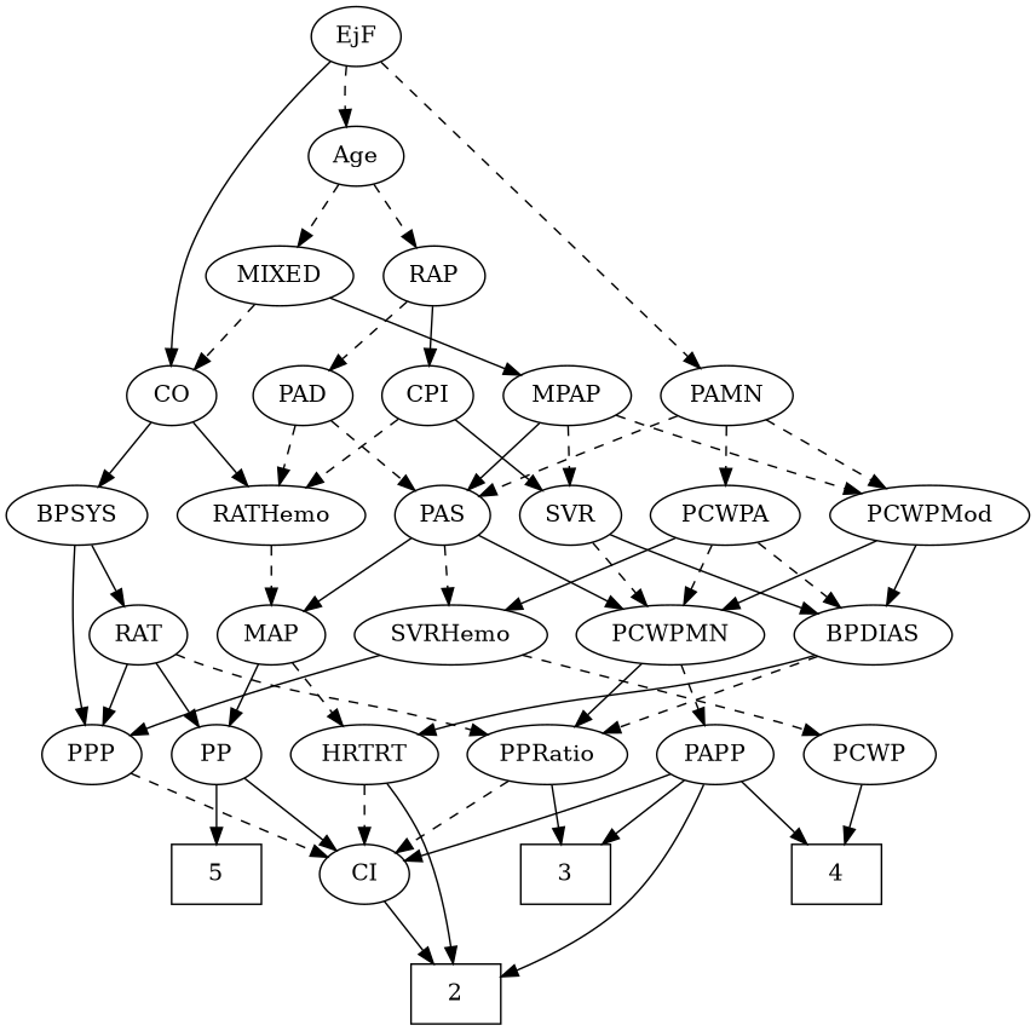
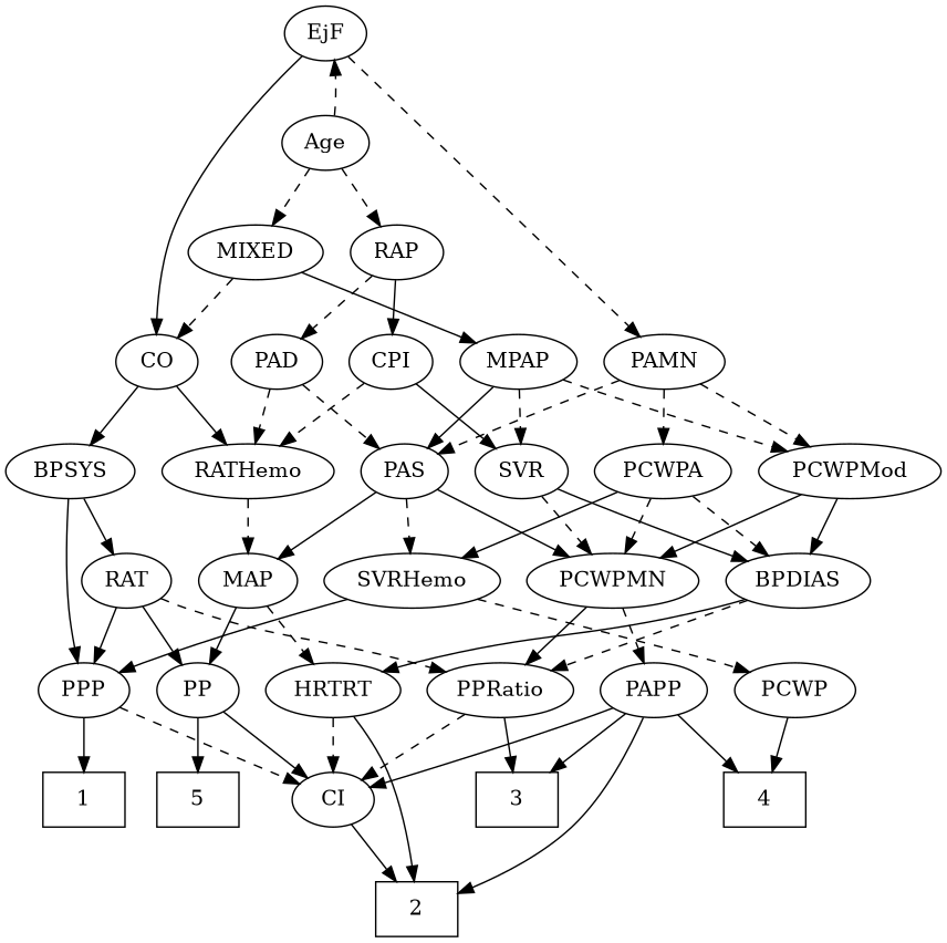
  strict digraph {
    edge [style=solid]
+   1 [height=0.5 shape=box width=0.75]
    2 [height=0.5 shape=box width=0.75]
    3 [height=0.5 shape=box width=0.75]
    4 [height=0.5 shape=box width=0.75]
    5 [height=0.5 shape=box width=0.75]
    Age [height=0.5 width=0.75]
    EjF [height=0.5 width=0.75]
    RAP [height=0.5 width=0.77632]
    MIXED [height=0.5 width=1.1193]
    CO [height=0.5 width=0.75]
    PAMN [height=0.5 width=1.011]
    PAD [height=0.5 width=0.79437]
    CPI [height=0.5 width=0.75]
    MPAP [height=0.5 width=0.97491]
    BPSYS [height=0.5 width=1.0471]
    RATHemo [height=0.5 width=1.3721]
    PAS [height=0.5 width=0.75]
    PCWPMod [height=0.5 width=1.4443]
    PCWPA [height=0.5 width=1.1555]
    SVR [height=0.5 width=0.77632]
    RAT [height=0.5 width=0.75827]
    PPP [height=0.5 width=0.75]
    MAP [height=0.5 width=0.84854]
    PCWPMN [height=0.5 width=1.3902]
    SVRHemo [height=0.5 width=1.3902]
    BPDIAS [height=0.5 width=1.1735]
    PPRatio [height=0.5 width=1.1013]
    PAPP [height=0.5 width=0.88464]
    PCWP [height=0.5 width=0.97491]
    PP [height=0.5 width=0.75]
    HRTRT [height=0.5 width=1.1013]
    CI [height=0.5 width=0.75]
-   EjF -> Age [style=dashed]
+   Age -> EjF [style=dashed]
    Age -> RAP [style=dashed]
    Age -> MIXED [style=dashed]
    EjF -> CO
    EjF -> PAMN [style=dashed]
    RAP -> PAD [style=dashed]
    RAP -> CPI
    MIXED -> CO [style=dashed]
    MIXED -> MPAP
    CO -> BPSYS
    CO -> RATHemo
    PAMN -> PAS [style=dashed]
    PAMN -> PCWPMod [style=dashed]
    PAMN -> PCWPA [style=dashed]
    PAD -> RATHemo [style=dashed]
    PAD -> PAS [style=dashed]
    CPI -> RATHemo [style=dashed]
    CPI -> SVR
    MPAP -> PAS
    MPAP -> PCWPMod [style=dashed]
    MPAP -> SVR [style=dashed]
    BPSYS -> RAT
    BPSYS -> PPP
    RATHemo -> MAP [style=dashed]
    PAS -> MAP
    PAS -> PCWPMN
    PAS -> SVRHemo [style=dashed]
    PCWPMod -> PCWPMN
    PCWPMod -> BPDIAS
    PCWPA -> PCWPMN [style=dashed]
    PCWPA -> SVRHemo
    PCWPA -> BPDIAS [style=dashed]
    SVR -> PCWPMN [style=dashed]
    SVR -> BPDIAS
    RAT -> PPP
    RAT -> PPRatio [style=dashed]
    RAT -> PP
+   PPP -> 1
    PPP -> CI [style=dashed]
    MAP -> PP
    MAP -> HRTRT [style=dashed]
    PCWPMN -> PPRatio
    PCWPMN -> PAPP [style=dashed]
    SVRHemo -> PPP
    SVRHemo -> PCWP [style=dashed]
    BPDIAS -> PPRatio [style=dashed]
    BPDIAS -> HRTRT
    PPRatio -> 3
    PPRatio -> CI [style=dashed]
    PAPP -> 2
    PAPP -> 3
    PAPP -> 4
    PAPP -> CI
    PCWP -> 4
    PP -> 5
    PP -> CI
    HRTRT -> 2
    HRTRT -> CI [style=dashed]
    CI -> 2
  }
